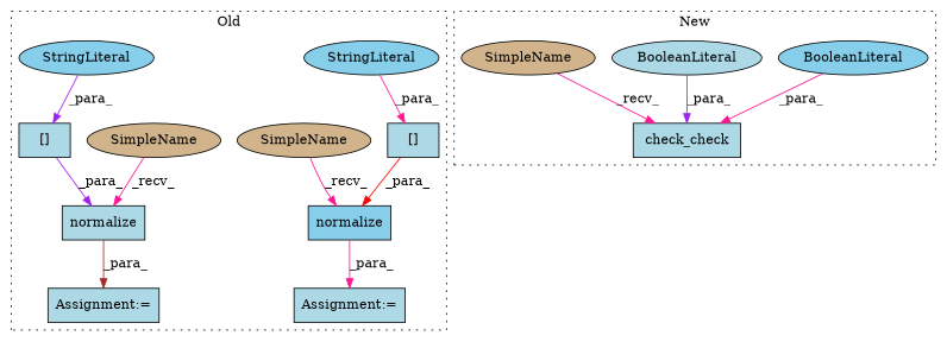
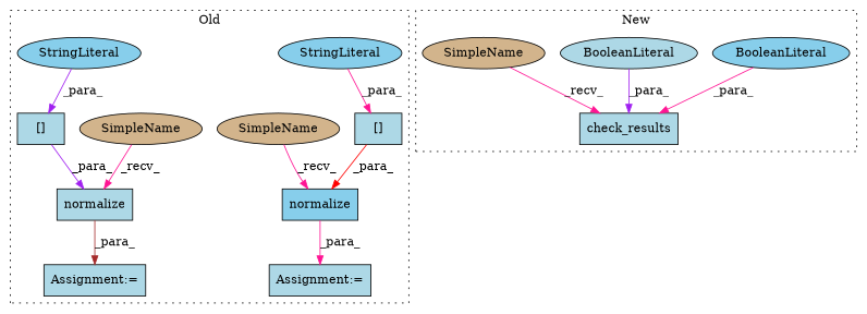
  digraph {
    node [a=32 l=4 shape=box style=filled fillcolor=lightblue]
    edge [color=deeppink]
    n1 [l="10,1" label=normalize s="3212,3242" fillcolor=skyblue]
    n2 [a=2 l="9,1" label="[]" s="3222,3241"]
    n3 [l="10,1" label=normalize s="3160,3189"]
    n4 [a=2 l="8,1" label="[]" s="3170,3188"]
    n5 [a=7 l=1 label="Assignment:=" s=3206]
    n6 [a=7 l=1 label="Assignment:=" s=3154]
    n7 [a=45 l=10 label=StringLiteral s=3231 shape=ellipse fillcolor=skyblue]
    n8 [a=45 l=10 label=StringLiteral s=3178 shape=ellipse fillcolor=skyblue]
    n9 [a=42 label=SimpleName s=3207 shape=ellipse fillcolor=tan]
    n10 [a=42 label=SimpleName s=3155 shape=ellipse fillcolor=tan]
-   n11 [l="14,1" label=check_check s="6331,6371"]
+   n11 [l="14,1" label=check_results s="6331,6371"]
    n12 [a=9 label=BooleanLiteral s=6362 shape=ellipse fillcolor=skyblue]
    n13 [a=9 label=BooleanLiteral s=6367 shape=ellipse]
    n14 [a=42 label=SimpleName s=6326 shape=ellipse fillcolor=tan]
    subgraph cluster_1 {
      label=Old
      style=dotted
      n1
      n2
      n3
      n4
      n5
      n6
      n7
      n8
      n9
      n10
    }
    subgraph cluster_2 {
      label=New
      style=dotted
      n11
      n12
      n13
      n14
    }
    n1 -> n5 [label=_para_]
    n2 -> n1 [label=_para_ color=red]
    n3 -> n6 [label=_para_ color=brown]
    n4 -> n3 [label=_para_ color=purple]
    n7 -> n2 [label=_para_]
    n8 -> n4 [label=_para_ color=purple]
    n9 -> n1 [label=_recv_]
    n10 -> n3 [label=_recv_]
    n12 -> n11 [label=_para_]
    n13 -> n11 [label=_para_ color=purple]
    n14 -> n11 [label=_recv_]
  }
